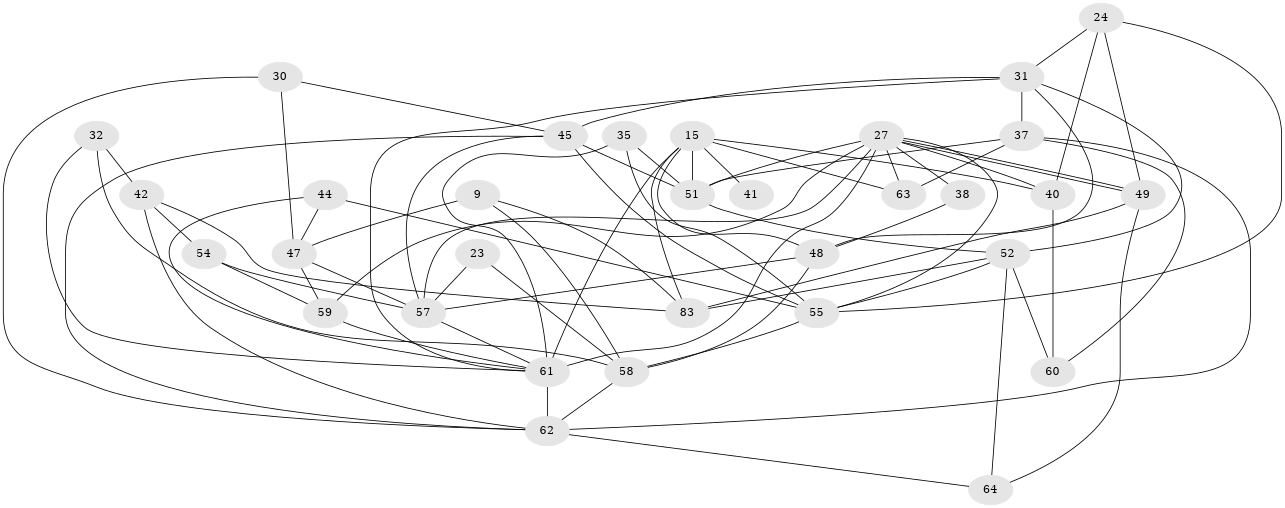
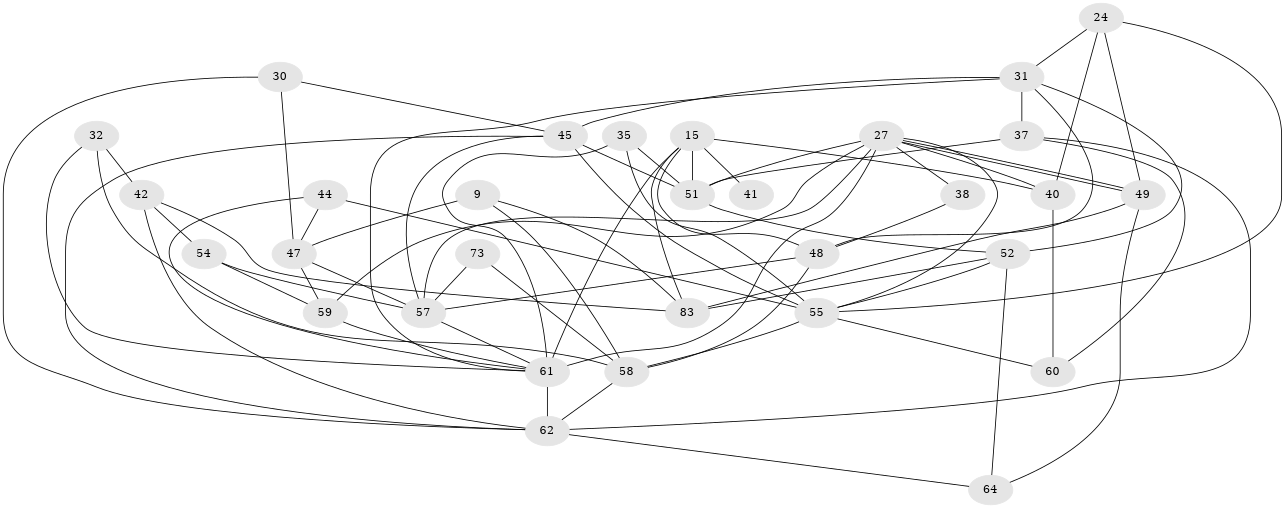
  graph {
    node [color=gray90 style=filled]
    47 [super="+8"]
    57 [super="+11+18"]
    59 [super="+46"]
    9
    n5 [label=83 super="+1"]
    58 [super="+56+28"]
    62 [super="+50"]
    15 [super="+14"]
    40 [super="+17"]
    41
    48 [super="+26+36"]
    51 [super="+33"]
    61 [super="+43+31"]
-   63
    60
    52 [super="+12+19"]
-   23
+   23 [label=73]
    24
    n19 [label=31]
    49
    55 [super="+13+20"]
    45 [super="+6+39"]
    37
    64
    27 [super="+22"]
    38
    30
    32 [super="+5"]
    42
    54
    35
    44 [super="+2"]
    47 -- 57
    47 -- 59
    57 -- 61
    59 -- 61
    9 -- 47
    9 -- n5
    9 -- 58
    58 -- 62 [weight=3]
    62 -- 64
    15 -- n5
    15 -- 40
    15 -- 41
    15 -- 48
    15 -- 51 [weight=2]
    15 -- 61 [weight=2]
-   15 -- 63
    40 -- 60 [weight=2]
    48 -- 57
    48 -- 58
    51 -- 52
    61 -- 62 [weight=4]
    52 -- n5
-   52 -- 60
+   55 -- 60
    52 -- 55
    52 -- 64
    23 -- 57
    23 -- 58
    24 -- 40
    24 -- n19
    24 -- 49
    24 -- 55
    n19 -- 48
    n19 -- 61
    n19 -- 52
    n19 -- 45
    n19 -- 37
    49 -- n5
    49 -- 64
    55 -- 58 [weight=3]
    45 -- 57 [weight=2]
    45 -- 62
    45 -- 51 [weight=3]
    45 -- 55
    37 -- 62 [weight=2]
    37 -- 51
-   37 -- 63
    37 -- 60
    27 -- 57
    27 -- 59 [weight=2]
    27 -- 40
    27 -- 51
    27 -- 61 [weight=2]
-   27 -- 63
    27 -- 49
    27 -- 49
    27 -- 55
    27 -- 38
    38 -- 48
    30 -- 47
    30 -- 62
    30 -- 45
    32 -- 58
    32 -- 61
    32 -- 42
    42 -- n5
    42 -- 62 [weight=2]
    42 -- 54
    54 -- 57
    54 -- 59
    35 -- 51
    35 -- 61
    35 -- 55
    44 -- 47
    44 -- 61
    44 -- 55 [weight=3]
  }
